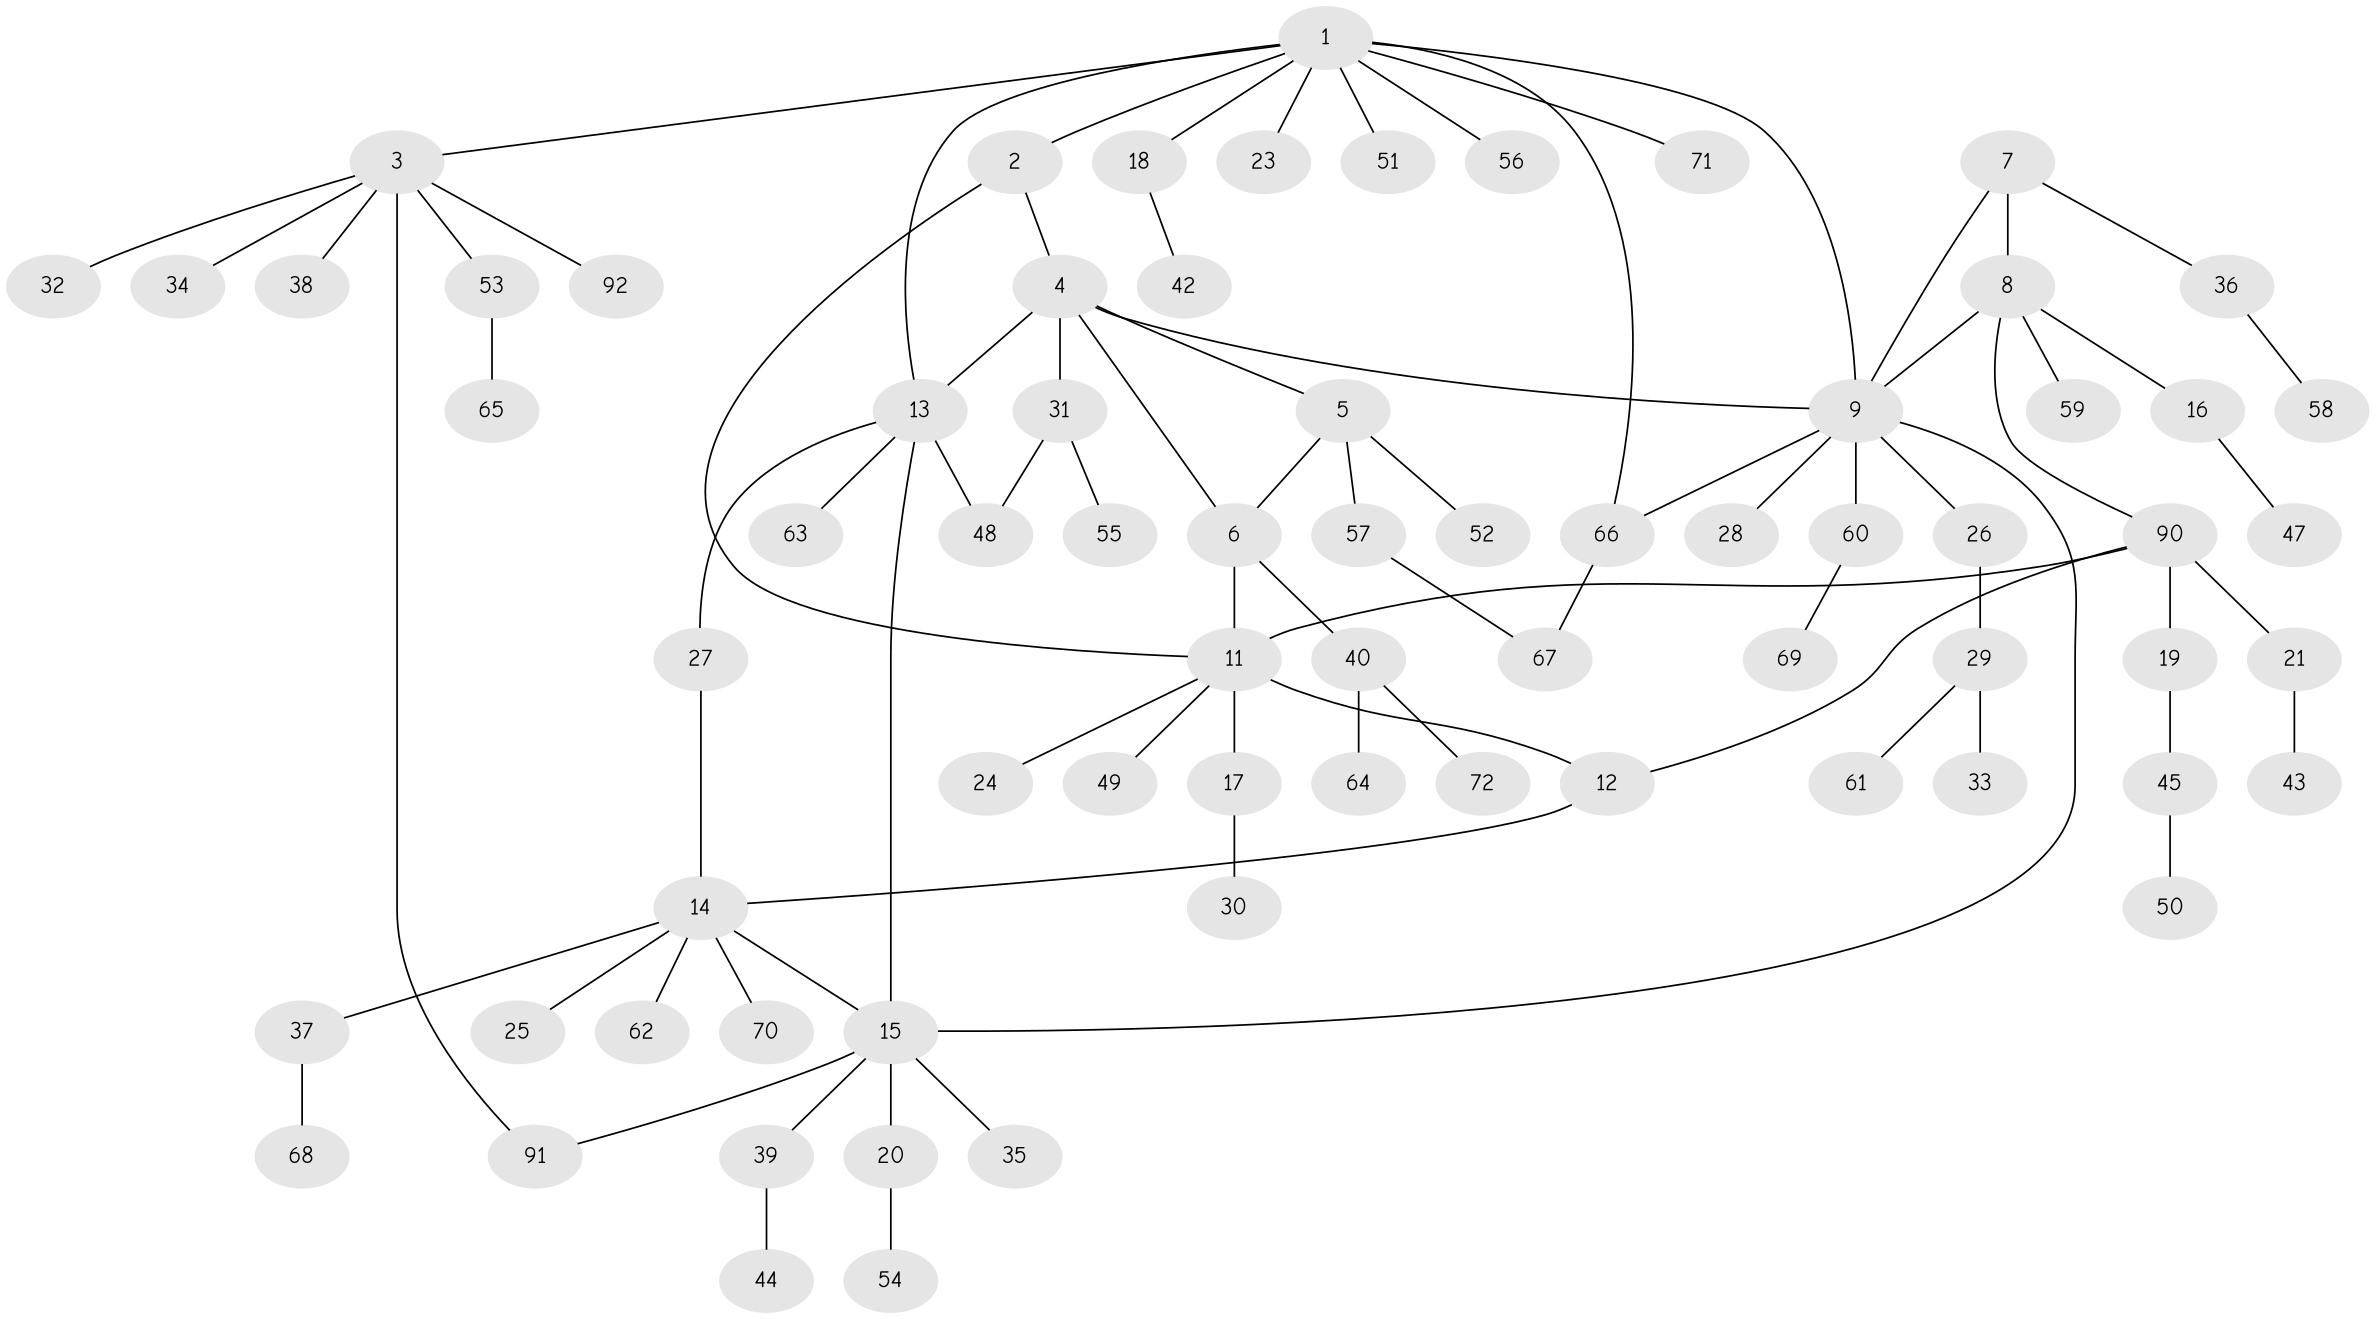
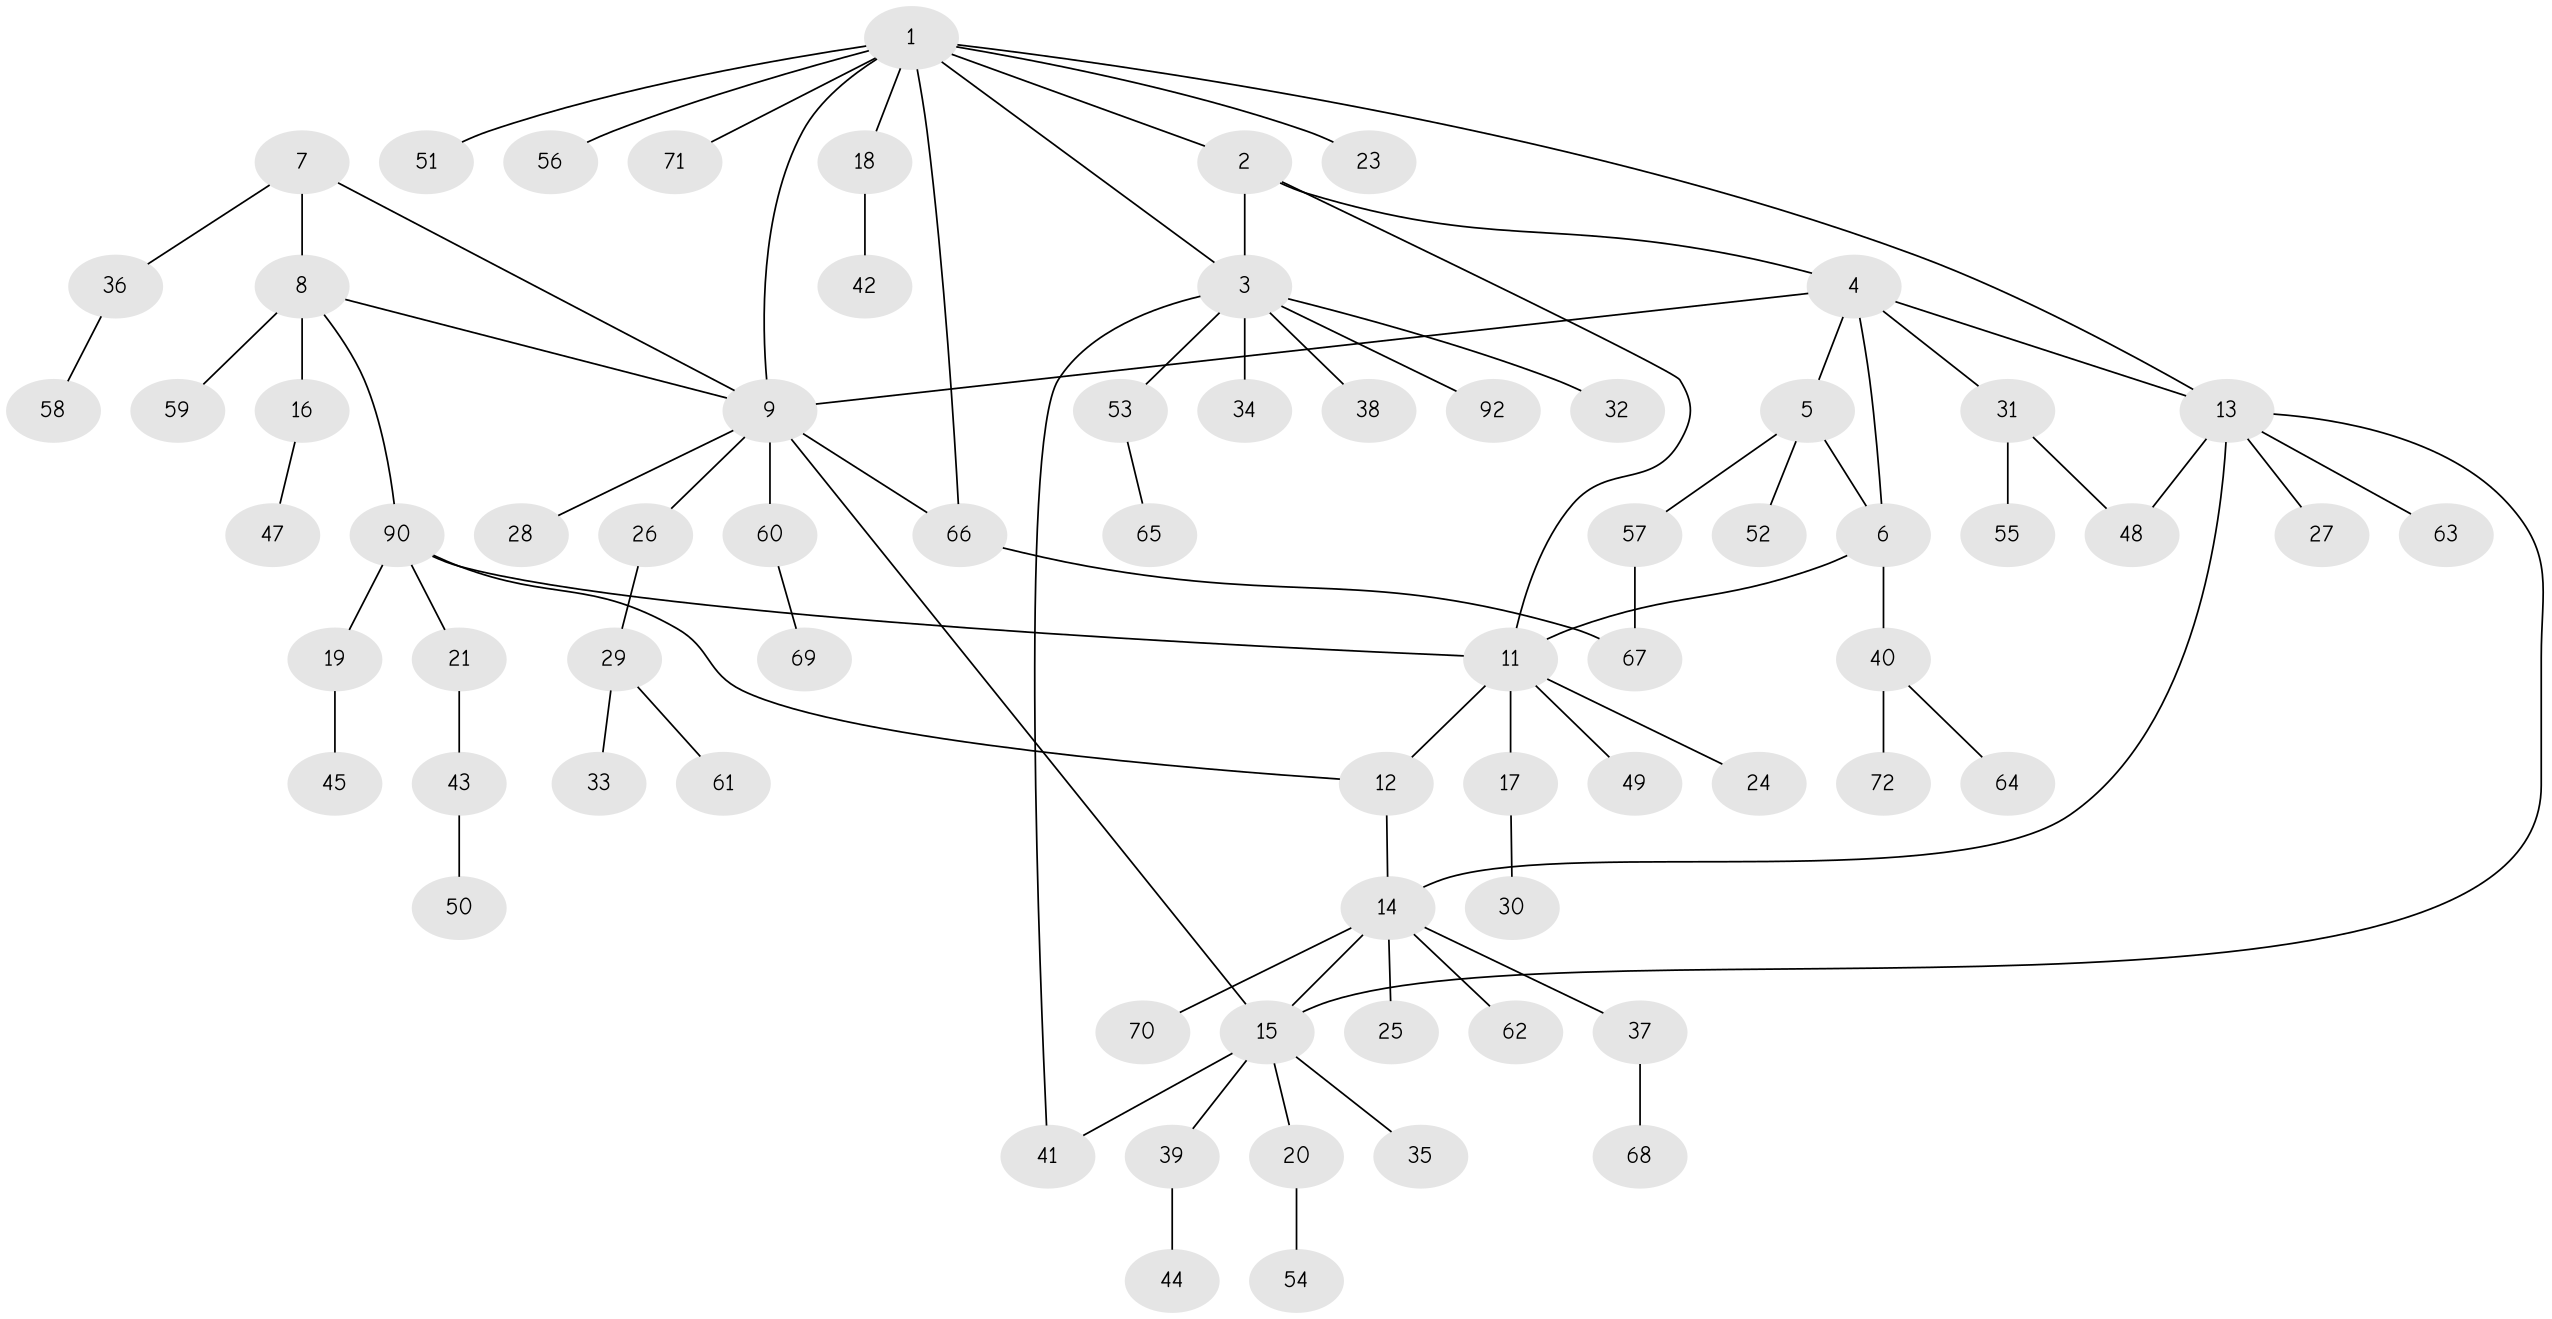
  graph {
    fontname="Comic Neue"
    node [color=gray90 fontname="Comic Neue" style=filled]
    edge [fontname="Comic Neue"]
    1
    2
    3
    9
    13
    18
    23
    51
    56
    66
    71
    4
    11
    n14 [label=92]
    32
    34
    38
-   41 [label=91]
+   41
    53
    15
    26
    28
    60
    14
    27
    48
    63
    42
    67
    5
    6
    31
    12
    17
    24
    49
    65
    52
    57
    40
    55
    64
    72
    7
    8
    36
    n47 [label=90]
    16
    59
    58
    19
    21
    47
    20
    35
    39
    29
    69
    45
    43
    30
    25
    37
    62
    70
    68
    54
    44
    50
    33
    61
    1 -- 2
    1 -- 3
    1 -- 9
    1 -- 13
    1 -- 18
    1 -- 23
    1 -- 51
    1 -- 56
    1 -- 66
    1 -- 71
+   2 -- 3
    2 -- 4
    2 -- 11
    3 -- n14
    3 -- 32
    3 -- 34
    3 -- 38
    3 -- 41
    3 -- 53
    9 -- 66
    9 -- 15
    9 -- 26
    9 -- 28
    9 -- 60
    13 -- 15
-   27 -- 14
+   13 -- 14
    13 -- 27
    13 -- 48
    13 -- 63
    18 -- 42
    66 -- 67
    4 -- 9
    4 -- 13
    4 -- 5
    4 -- 6
    4 -- 31
    11 -- 12
    11 -- 17
    11 -- 24
    11 -- 49
    53 -- 65
    15 -- 41
    15 -- 20
    15 -- 35
    15 -- 39
    26 -- 29
    60 -- 69
    14 -- 15
    14 -- 25
    14 -- 37
    14 -- 62
    14 -- 70
    5 -- 6
    5 -- 52
    5 -- 57
    6 -- 11
    6 -- 40
    31 -- 48
    31 -- 55
    12 -- 14
    17 -- 30
    57 -- 67
    40 -- 64
    40 -- 72
    7 -- 9
    7 -- 8
    7 -- 36
    8 -- 9
    8 -- n47
    8 -- 16
    8 -- 59
    36 -- 58
    n47 -- 11
    n47 -- 12
    n47 -- 19
    n47 -- 21
    16 -- 47
    19 -- 45
    21 -- 43
    20 -- 54
    39 -- 44
    29 -- 33
    29 -- 61
-   45 -- 50
+   43 -- 50
    37 -- 68
  }
